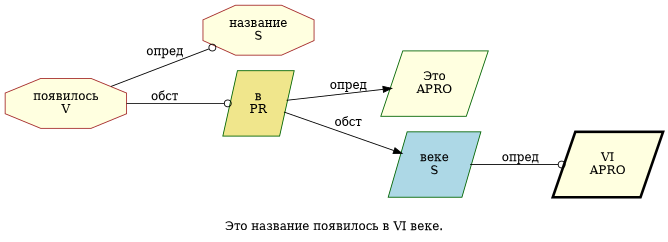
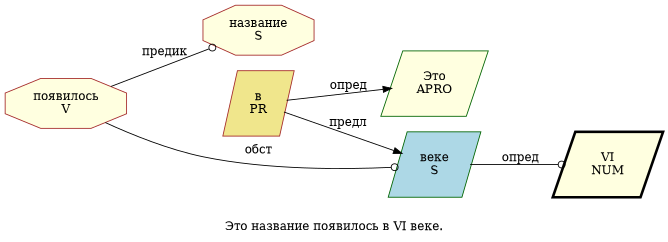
  digraph {
    label="Это название появилось в VI веке."
    rankdir=LR
    node [color=brown fillcolor=lightyellow penwidth=1 shape=parallelogram style=filled]
    edge [arrowhead=odot]
    n1 [color=darkgreen label="Это\nAPRO"]
    n2 [label="название\nS" shape=octagon]
    n3 [label="появилось\nV" shape=octagon]
-   n4 [color=darkgreen fillcolor=khaki label="в\nPR"]
+   n4 [fillcolor=khaki label="в\nPR"]
    n5 [color=darkgreen fillcolor=lightblue label="веке\nS"]
-   n6 [color=black label="VI\nAPRO" penwidth=3]
-   n3 -> n2 [label="опред"]
-   n3 -> n4 [label="обст"]
+   n6 [color=black label="VI\nNUM" penwidth=3]
+   n3 -> n2 [label="предик"]
+   n3 -> n5 [label="обст"]
    n4 -> n1 [arrowhead=normal label="опред"]
-   n4 -> n5 [arrowhead=normal label="обст"]
+   n4 -> n5 [arrowhead=normal label="предл"]
    n5 -> n6 [label="опред"]
  }
